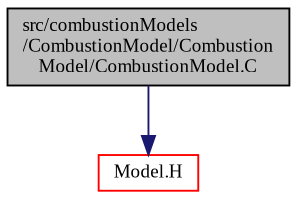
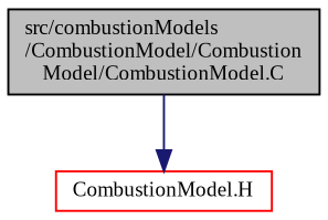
  digraph {
    fontname="Liberation Serif"
    node [fontname="Liberation Serif" fontsize=10 shape=record]
    n1 [color=black fillcolor=grey75 fontcolor=black height=0.2 label="src/combustionModels\l/CombustionModel/Combustion\lModel/CombustionModel.C" style=filled width=0.4]
-   n2 [color=red height=0.2 label="Model.H" width=0.4]
+   n2 [color=red height=0.2 label="CombustionModel.H" width=0.4]
    n1 -> n2 [color=midnightblue fontname="Liberation Serif" fontsize=10 labelfontname=Helvetica labelfontsize=10 style=solid]
  }
